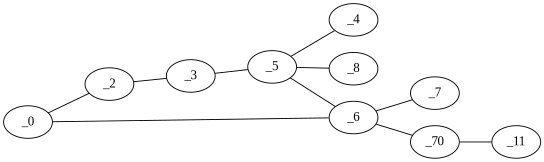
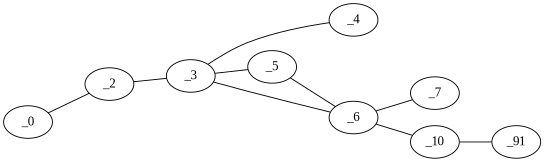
  graph {
    fontname="Liberation Serif"
    rankdir=LR
    node [charge=0 chem=1 fontname="Liberation Serif" symbol="C  " x=4.6261 y=-2.0194]
    edge [fontname="Liberation Serif" valence=1]
    n1 [chem=4 label=_0 symbol="N  " x=3.2601]
    _2 [chem=4 symbol="N  " x=4.2601]
    _6 [x=2.9511 y=-1.0684]
    _3 [x=4.5691 y=-1.0684]
    _7 [chem=4 symbol="N  " x=2 y=-0.7593]
-   _10 [chem=2 symbol="O  " y=1.0194 label=_70]
+   _10 [chem=2 symbol="O  " y=1.0194]
    _4 [chem=4 symbol="N  " x=5.5201 y=-0.7594]
    _5 [x=3.7601 y=-0.4806]
-   _8 [x=3.7601 y=0.5194]
-   _11 [y=2.0194]
+   _11 [y=2.0194 label=_91]
    n1 -- _2
-   n1 -- _6
+   _3 -- _6
    _2 -- _3
    _6 -- _7
    _6 -- _10
-   _5 -- _4 [valence=2]
+   _3 -- _4 [valence=2]
    _3 -- _5
    _10 -- _11
    _5 -- _6 [valence=2]
-   _5 -- _8
  }
